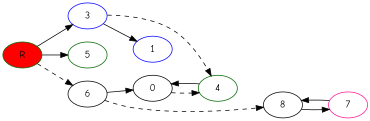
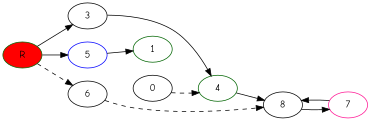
  digraph {
    fontname="Comic Neue"
    rankdir=LR
    node [color=black fontname="Comic Neue"]
    edge [fontname="Comic Neue" style=solid]
    n1 [label=0]
    4 [color=darkgreen]
-   3 [color=blue]
-   5 [color=darkgreen]
-   1 [color=blue]
+   3
+   5 [color=blue]
+   1 [color=darkgreen]
    7 [color=deeppink]
    8
    6
    R [color=darkgreen fillcolor="#ff0000" style=filled]
    n1 -> 4 [style=dashed]
-   4 -> n1
-   3 -> 4 [style=dashed]
-   3 -> 1
+   4 -> 8
+   3 -> 4
+   5 -> 1
    7 -> 8
    8 -> 7
-   6 -> n1
    6 -> 8 [style=dashed]
    R -> 3
    R -> 5
    R -> 6 [style=dashed]
  }
